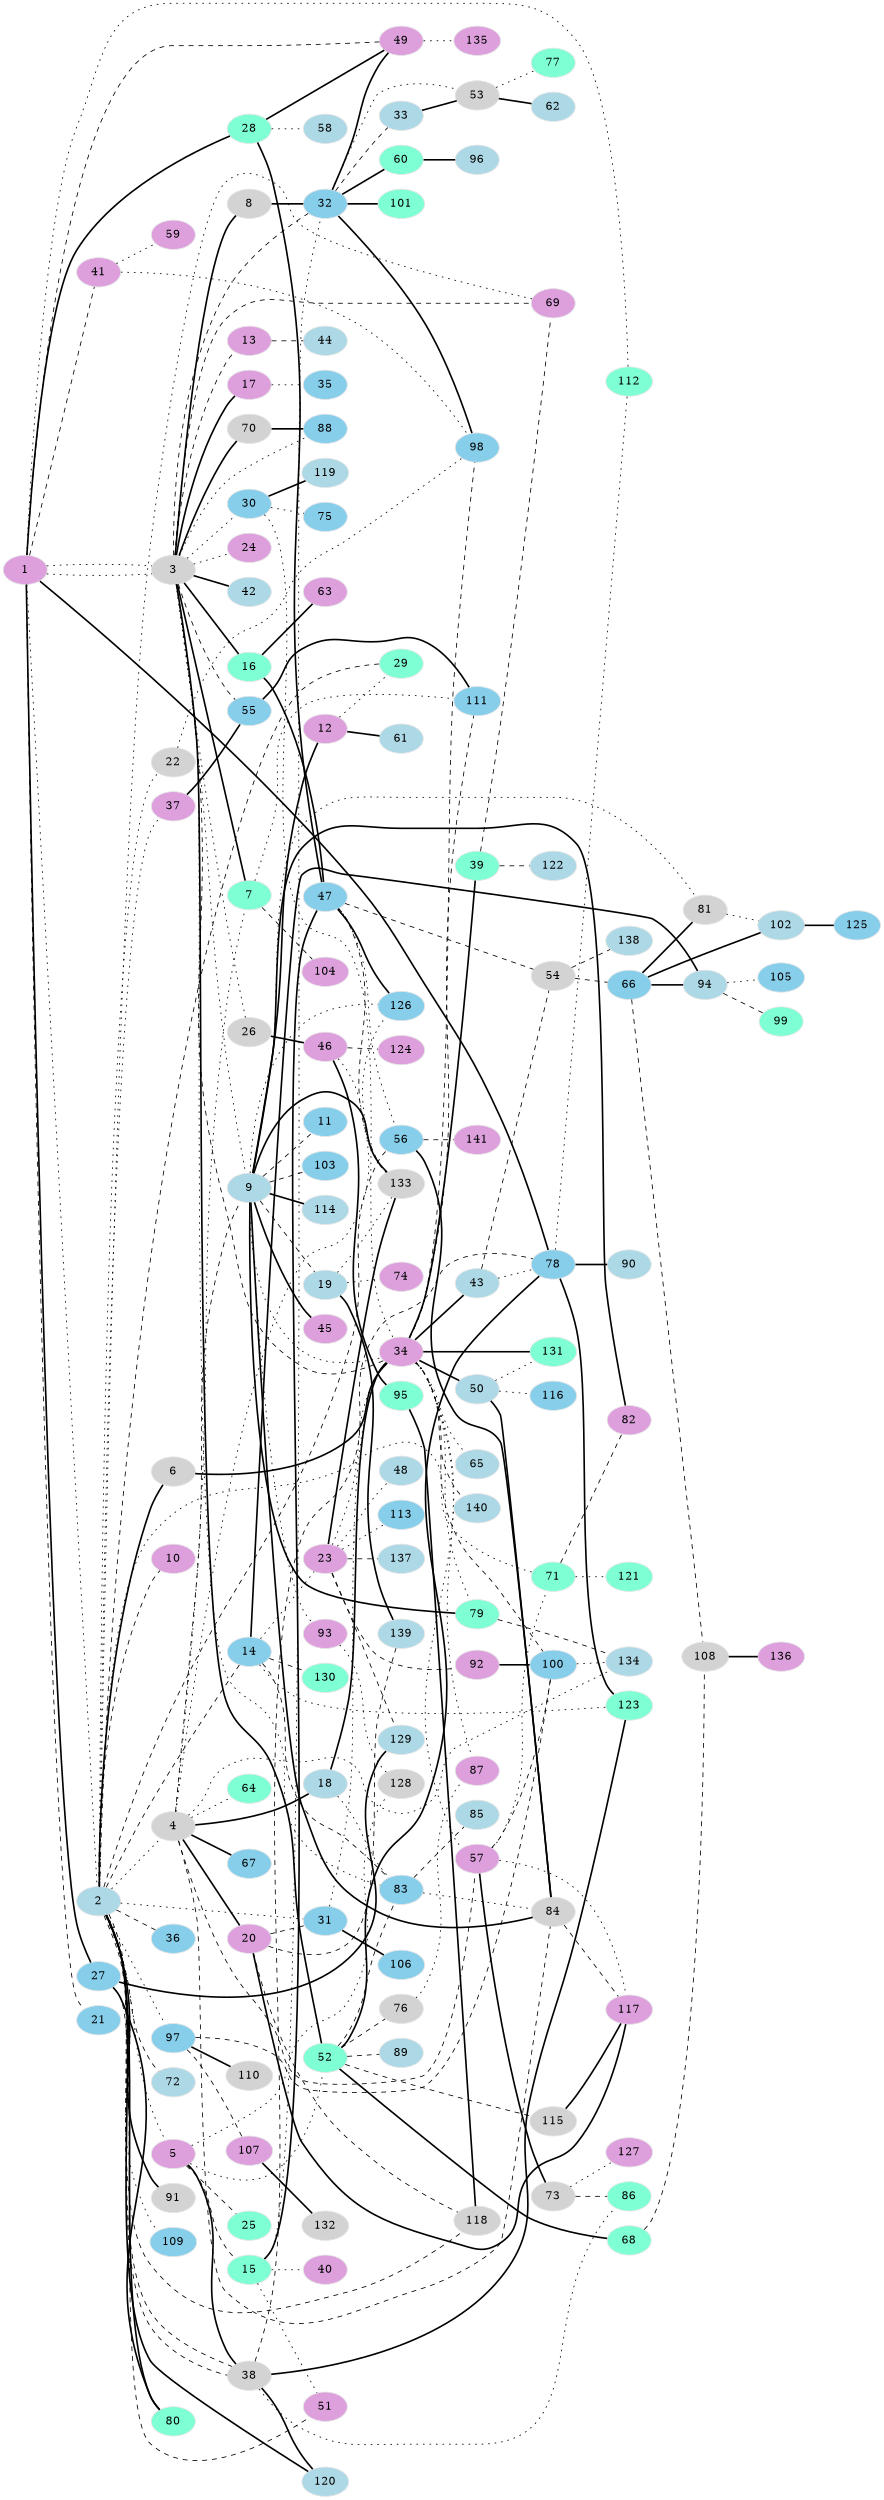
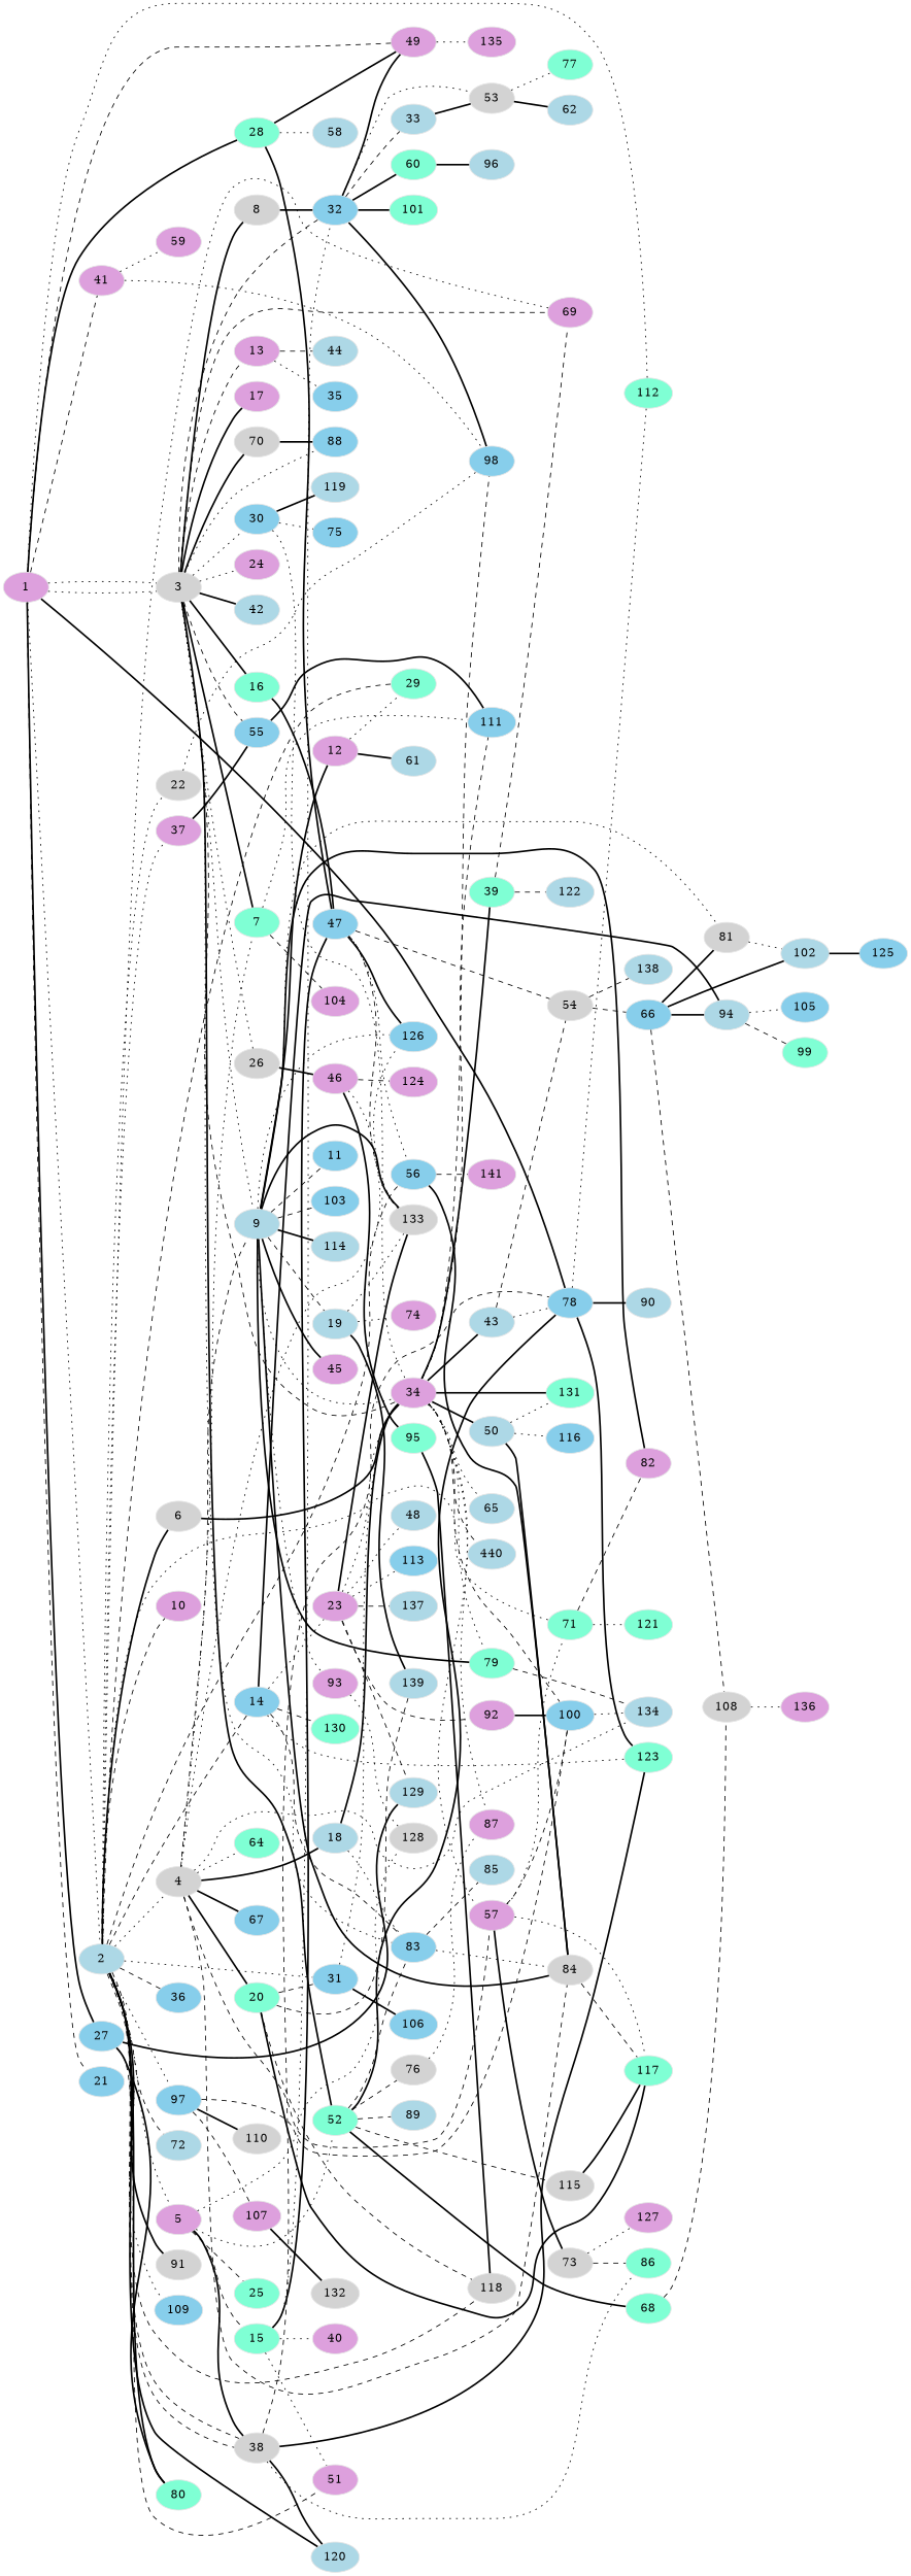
  graph {
    rankdir=LR
    node [color=gray90 fillcolor=plum style=filled]
    edge [style=bold]
    2 [fillcolor=lightblue]
    1
    3 [fillcolor=lightgrey]
    21 [fillcolor=skyblue]
    27 [fillcolor=skyblue]
    28 [fillcolor=aquamarine]
    41
    49
    78 [fillcolor=skyblue]
    112 [fillcolor=aquamarine]
    4 [fillcolor=lightgrey]
    5
    6 [fillcolor=lightgrey]
    10
    14 [fillcolor=skyblue]
    22 [fillcolor=lightgrey]
    29 [fillcolor=aquamarine]
    31 [fillcolor=skyblue]
    36 [fillcolor=skyblue]
    37
    38 [fillcolor=lightgrey]
    56 [fillcolor=skyblue]
    69
    71 [fillcolor=aquamarine]
    72 [fillcolor=lightblue]
    80 [fillcolor=aquamarine]
    91 [fillcolor=lightgrey]
    97 [fillcolor=skyblue]
    109 [fillcolor=skyblue]
    118 [fillcolor=lightgrey]
    120 [fillcolor=lightblue]
    7 [fillcolor=aquamarine]
    8 [fillcolor=lightgrey]
    9 [fillcolor=lightblue]
    13
    16 [fillcolor=aquamarine]
    17
    24
    26 [fillcolor=lightgrey]
    30 [fillcolor=skyblue]
    32 [fillcolor=skyblue]
    34
    42 [fillcolor=lightblue]
    52 [fillcolor=aquamarine]
    55 [fillcolor=skyblue]
    70 [fillcolor=lightgrey]
    83 [fillcolor=skyblue]
    88 [fillcolor=skyblue]
    51
    129 [fillcolor=lightblue]
    47 [fillcolor=skyblue]
    58 [fillcolor=lightblue]
    98 [fillcolor=skyblue]
    59
    135
    123 [fillcolor=aquamarine]
    90 [fillcolor=lightblue]
    81 [fillcolor=lightgrey]
    102 [fillcolor=lightblue]
    18 [fillcolor=lightblue]
-   20
+   20 [fillcolor=aquamarine]
    57
    64 [fillcolor=aquamarine]
    67 [fillcolor=skyblue]
    84 [fillcolor=lightgrey]
    126 [fillcolor=skyblue]
    134 [fillcolor=lightblue]
    15 [fillcolor=aquamarine]
    25 [fillcolor=aquamarine]
    128 [fillcolor=lightgrey]
    23
    94 [fillcolor=lightblue]
    130 [fillcolor=aquamarine]
    106 [fillcolor=skyblue]
    86 [fillcolor=aquamarine]
    141
    82
    121 [fillcolor=aquamarine]
    100 [fillcolor=skyblue]
    107
    110 [fillcolor=lightgrey]
    104
    111 [fillcolor=skyblue]
    45
    11 [fillcolor=skyblue]
    12
    19 [fillcolor=lightblue]
    79 [fillcolor=aquamarine]
    93
    103 [fillcolor=skyblue]
    114 [fillcolor=lightblue]
    133 [fillcolor=lightgrey]
    44 [fillcolor=lightblue]
-   63
    35 [fillcolor=skyblue]
    46
    75 [fillcolor=skyblue]
    119 [fillcolor=lightblue]
    33 [fillcolor=lightblue]
    53 [fillcolor=lightgrey]
    60 [fillcolor=aquamarine]
    101 [fillcolor=aquamarine]
    39 [fillcolor=aquamarine]
    43 [fillcolor=lightblue]
    50 [fillcolor=lightblue]
    65 [fillcolor=lightblue]
    87
    131 [fillcolor=aquamarine]
-   140 [fillcolor=lightblue]
+   140 [fillcolor=lightblue label=440]
    68 [fillcolor=aquamarine]
    76 [fillcolor=lightgrey]
    89 [fillcolor=lightblue]
    115 [fillcolor=lightgrey]
    85 [fillcolor=lightblue]
    139 [fillcolor=lightblue]
-   117
+   117 [fillcolor=aquamarine]
    73 [fillcolor=lightgrey]
    40
    61 [fillcolor=lightblue]
    74
    48 [fillcolor=lightblue]
    92
    113 [fillcolor=skyblue]
    137 [fillcolor=lightblue]
    99 [fillcolor=aquamarine]
    105 [fillcolor=skyblue]
    54 [fillcolor=lightgrey]
    95 [fillcolor=aquamarine]
    124
    62 [fillcolor=lightblue]
    77 [fillcolor=aquamarine]
    96 [fillcolor=lightblue]
    122 [fillcolor=lightblue]
    116 [fillcolor=skyblue]
    66 [fillcolor=skyblue]
    138 [fillcolor=lightblue]
    108 [fillcolor=lightgrey]
    127
    125 [fillcolor=skyblue]
    136
    132 [fillcolor=lightgrey]
    2 -- 4 [style=dotted]
    2 -- 5 [style=dotted]
    2 -- 6
    2 -- 10 [style=dashed]
    2 -- 14 [style=dashed]
    2 -- 22 [style=dotted]
    2 -- 29 [style=dashed]
    2 -- 31 [style=dotted]
    2 -- 36 [style=dashed]
    2 -- 37 [style=dotted]
    2 -- 38 [style=dashed]
    2 -- 38 [style=dashed]
    2 -- 56 [style=dashed]
    2 -- 69 [style=dotted]
    2 -- 71 [style=dotted]
    2 -- 72 [style=dashed]
    2 -- 80
    2 -- 91
    2 -- 97 [style=dotted]
    2 -- 109 [style=dotted]
    2 -- 118 [style=dashed]
    2 -- 120
    1 -- 2 [style=dotted]
    1 -- 3 [style=dotted]
    1 -- 3 [style=dotted]
    1 -- 21 [style=dashed]
    1 -- 27
    1 -- 28
    1 -- 41 [style=dashed]
    1 -- 49 [style=dashed]
    1 -- 78
    1 -- 112 [style=dotted]
    3 -- 69 [style=dashed]
    3 -- 7
    3 -- 8
    3 -- 9 [style=dotted]
    3 -- 13 [style=dashed]
    3 -- 16
    3 -- 17
    3 -- 24 [style=dotted]
    3 -- 26 [style=dotted]
    3 -- 30 [style=dotted]
    3 -- 32 [style=dashed]
    3 -- 34 [style=dashed]
    3 -- 42
    3 -- 52
    3 -- 55 [style=dashed]
    3 -- 70
    3 -- 83 [style=dotted]
    3 -- 88 [style=dotted]
    27 -- 80
    27 -- 51 [style=dashed]
    27 -- 129
    28 -- 49
    28 -- 47
    28 -- 58 [style=dotted]
    41 -- 98 [style=dotted]
    41 -- 59 [style=dotted]
    49 -- 135 [style=dotted]
    78 -- 112 [style=dotted]
    78 -- 123
    78 -- 90
    4 -- 7 [style=dotted]
    4 -- 9 [style=dashed]
    4 -- 18
    4 -- 20
    4 -- 57 [style=dashed]
    4 -- 64 [style=dotted]
    4 -- 67
    4 -- 84 [style=dashed]
    4 -- 126 [style=dotted]
    4 -- 134 [style=dotted]
    5 -- 38
    5 -- 52 [style=dotted]
    5 -- 15 [style=dashed]
    5 -- 25 [style=dashed]
    5 -- 128 [style=dotted]
    6 -- 34
    14 -- 83 [style=dashed]
    14 -- 123 [style=dotted]
    14 -- 23 [style=dotted]
    14 -- 94
    14 -- 130 [style=dashed]
    22 -- 98 [style=dotted]
    31 -- 34 [style=dotted]
    31 -- 106
    37 -- 55
    38 -- 78 [style=dashed]
    38 -- 120
    38 -- 123
    38 -- 86 [style=dotted]
    56 -- 84
    56 -- 141 [style=dashed]
    71 -- 82 [style=dashed]
    71 -- 121 [style=dotted]
    97 -- 100 [style=dashed]
    97 -- 107 [style=dashed]
    97 -- 110
    7 -- 104 [style=dashed]
    7 -- 111 [style=dotted]
    8 -- 32
    9 -- 34 [style=dotted]
    9 -- 81 [style=dotted]
    9 -- 84
    9 -- 126 [style=dotted]
    9 -- 82
    9 -- 45
    9 -- 11 [style=dashed]
    9 -- 12
    9 -- 19 [style=dashed]
    9 -- 79
    9 -- 93 [style=dotted]
    9 -- 103 [style=dashed]
    9 -- 114
    9 -- 133
    13 -- 44 [style=dashed]
    16 -- 47
-   16 -- 63
-   17 -- 35 [style=dotted]
+   13 -- 35 [style=dotted]
    26 -- 46
    30 -- 34 [style=dotted]
    30 -- 75 [style=dotted]
    30 -- 119
    32 -- 49
    32 -- 98
    32 -- 33 [style=dashed]
    32 -- 53 [style=dotted]
    32 -- 60
    32 -- 101
    34 -- 98 [style=dashed]
    34 -- 57 [style=dotted]
    34 -- 100 [style=dashed]
    34 -- 111 [style=dashed]
    34 -- 79 [style=dotted]
    34 -- 39
    34 -- 43
    34 -- 50
    34 -- 65 [style=dotted]
    34 -- 87 [style=dotted]
    34 -- 131
    34 -- 140 [style=dashed]
    52 -- 78
    52 -- 83 [style=dashed]
    52 -- 68
    52 -- 76 [style=dashed]
    52 -- 89 [style=dashed]
    52 -- 115 [style=dashed]
    55 -- 111
    70 -- 88
    83 -- 84 [style=dotted]
    83 -- 85 [style=dashed]
    47 -- 56 [style=dotted]
    47 -- 126
    47 -- 133 [style=dashed]
    47 -- 54 [style=dashed]
    81 -- 102 [style=dotted]
    102 -- 125
    18 -- 34
    18 -- 83 [style=dotted]
    20 -- 31 [style=dashed]
    20 -- 118 [style=dashed]
    20 -- 139 [style=dashed]
    20 -- 117
    57 -- 71 [style=dotted]
    57 -- 100 [style=dashed]
    57 -- 117 [style=dotted]
    57 -- 73
    84 -- 117 [style=dashed]
    15 -- 32 [style=dotted]
    15 -- 51 [style=dotted]
    15 -- 47
    15 -- 40 [style=dotted]
    23 -- 34 [style=dotted]
    23 -- 129 [style=dashed]
    23 -- 133
    23 -- 48 [style=dotted]
    23 -- 92 [style=dashed]
    23 -- 113 [style=dotted]
    23 -- 137 [style=dashed]
    94 -- 99 [style=dashed]
    94 -- 105 [style=dotted]
    100 -- 134 [style=dotted]
    107 -- 132
    12 -- 29 [style=dotted]
    12 -- 61
    19 -- 133 [style=dotted]
    19 -- 139
    19 -- 74 [style=dotted]
    79 -- 134 [style=dashed]
    93 -- 128 [style=dotted]
    46 -- 133 [style=dotted]
    46 -- 95
    46 -- 124 [style=dashed]
    33 -- 53
    53 -- 62
    53 -- 77 [style=dotted]
    60 -- 96
    39 -- 69 [style=dashed]
    39 -- 122 [style=dashed]
    43 -- 78 [style=dotted]
    43 -- 54 [style=dashed]
    50 -- 84
    50 -- 131 [style=dotted]
    50 -- 116 [style=dotted]
    68 -- 108 [style=dashed]
    76 -- 87 [style=dotted]
    115 -- 117
    73 -- 86 [style=dashed]
    73 -- 127 [style=dotted]
    92 -- 100
    54 -- 66 [style=dashed]
    54 -- 138 [style=dashed]
    95 -- 118
    66 -- 81
    66 -- 102
    66 -- 94
    66 -- 108 [style=dashed]
-   108 -- 136
+   108 -- 136 [style=dotted]
  }
